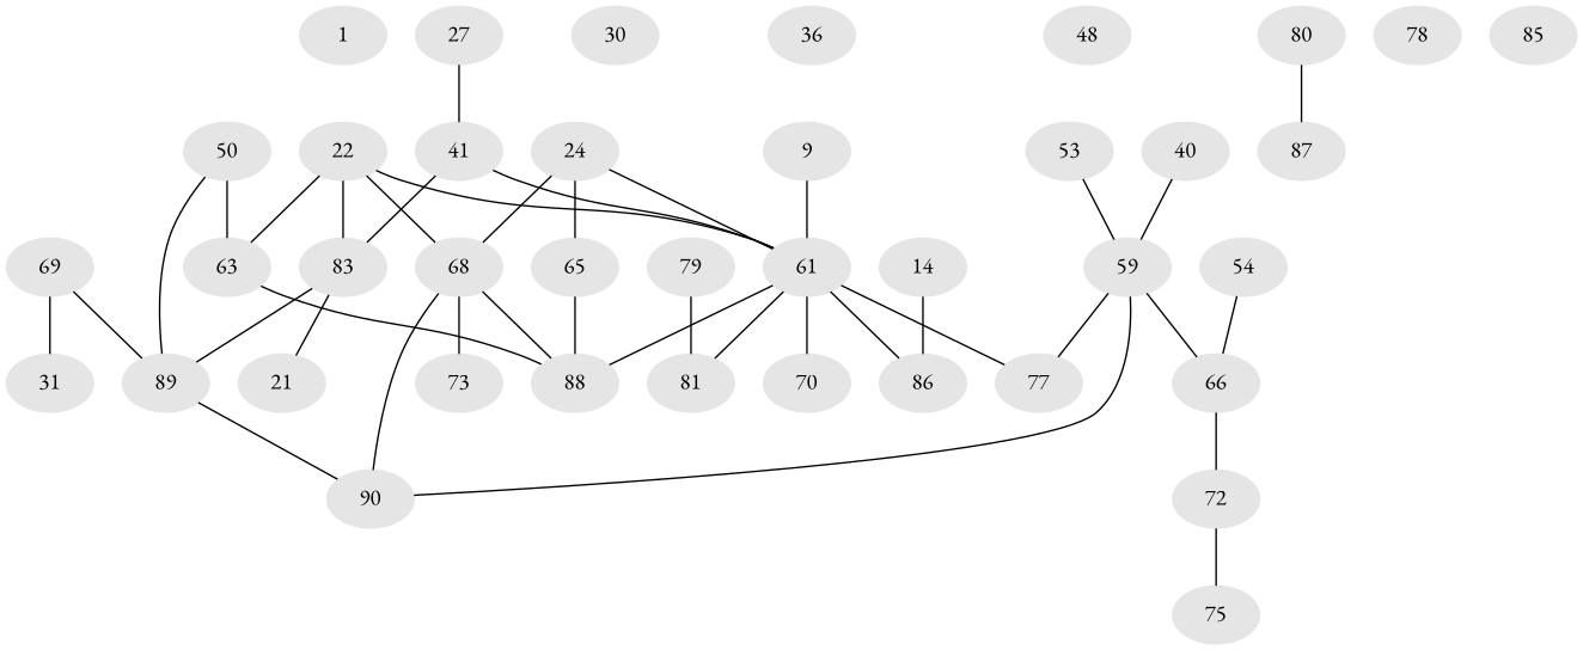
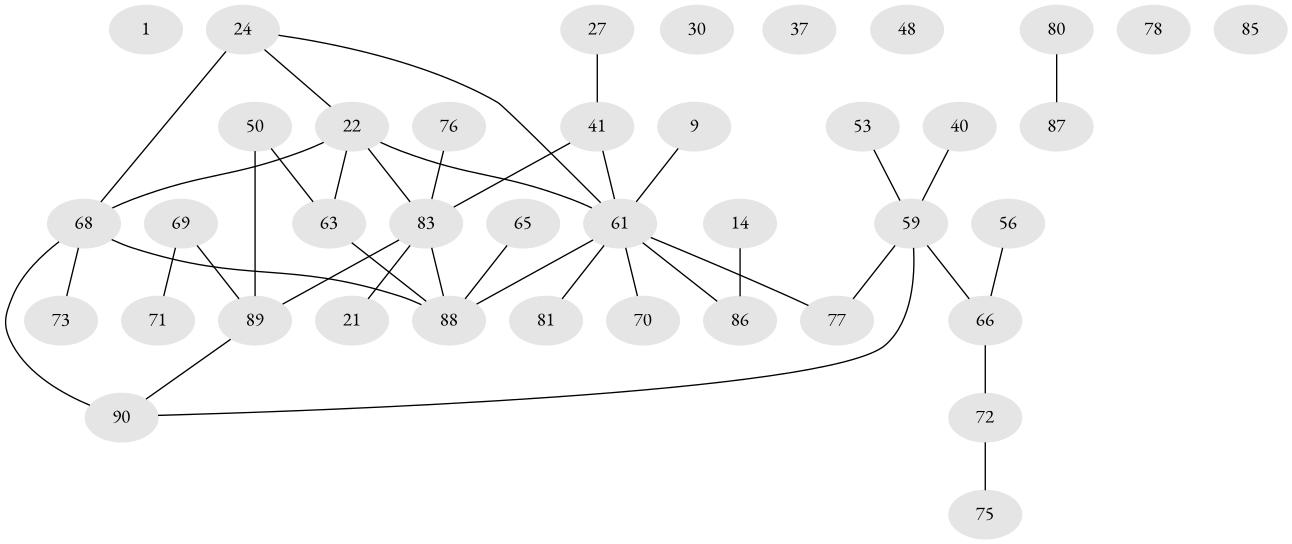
  graph {
    fontname="EB Garamond"
    node [color=gray90 fontname="EB Garamond" style=filled]
    edge [fontname="EB Garamond"]
    1
    61 [super="+10+49"]
    77
    70 [super="+51"]
    81 [super="+41+69"]
    86
    88 [super="+14"]
    9
    22
    63
    68 [super="+46"]
    83 [super="+55+58"]
    90 [super="+84"]
    73
    89 [super="+20+15+25"]
    n16 [label=21]
    24
    65 [super="+16+39"]
    n19 [label=41 super="+4"]
    27
    30
-   36
+   36 [label=37]
    59 [super="+57"]
    66 [super="+17+28"]
    40
    48 [super="+34"]
    50 [super="+6"]
    53 [super="+7+11+37"]
-   56 [super="+43" label=54]
+   56 [super="+43"]
    72
    80
    87
    n33 [label=69 super="+18+62"]
-   71 [label=31]
+   71
    75
    n36 [label=14]
+   76 [super="+32+38"]
    78 [super="+47"]
-   79
    85 [super="+52"]
    61 -- 77
    61 -- 70 [weight=2]
    61 -- 81
    61 -- 86
    61 -- 88 [weight=2]
    9 -- 61
    22 -- 61 [weight=2]
    22 -- 63
    22 -- 68
    22 -- 83
    63 -- 88
    68 -- 88 [weight=3]
    68 -- 90 [weight=2]
    68 -- 73
+   83 -- 88
    83 -- 89
    83 -- n16
    89 -- 90
    24 -- 61
    24 -- 68 [weight=2]
-   24 -- 65
+   24 -- 22
    65 -- 88
    n19 -- 61
    n19 -- 83
    27 -- n19
    59 -- 77
    59 -- 90
    59 -- 66 [weight=2]
    66 -- 72
    40 -- 59
    50 -- 63 [weight=2]
    50 -- 89
    53 -- 59
    56 -- 66
    72 -- 75
    80 -- 87
    n33 -- 89
    n33 -- 71
    n36 -- 86
-   79 -- 81
+   76 -- 83
  }
